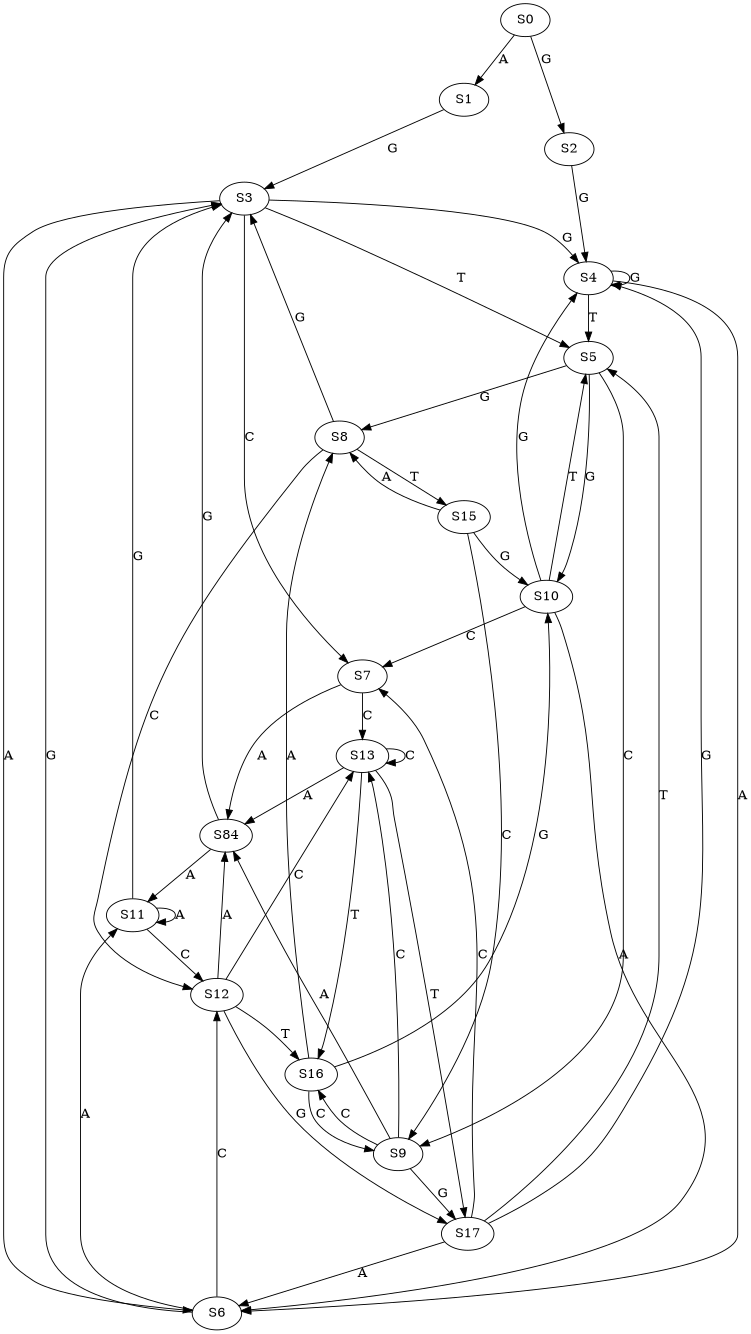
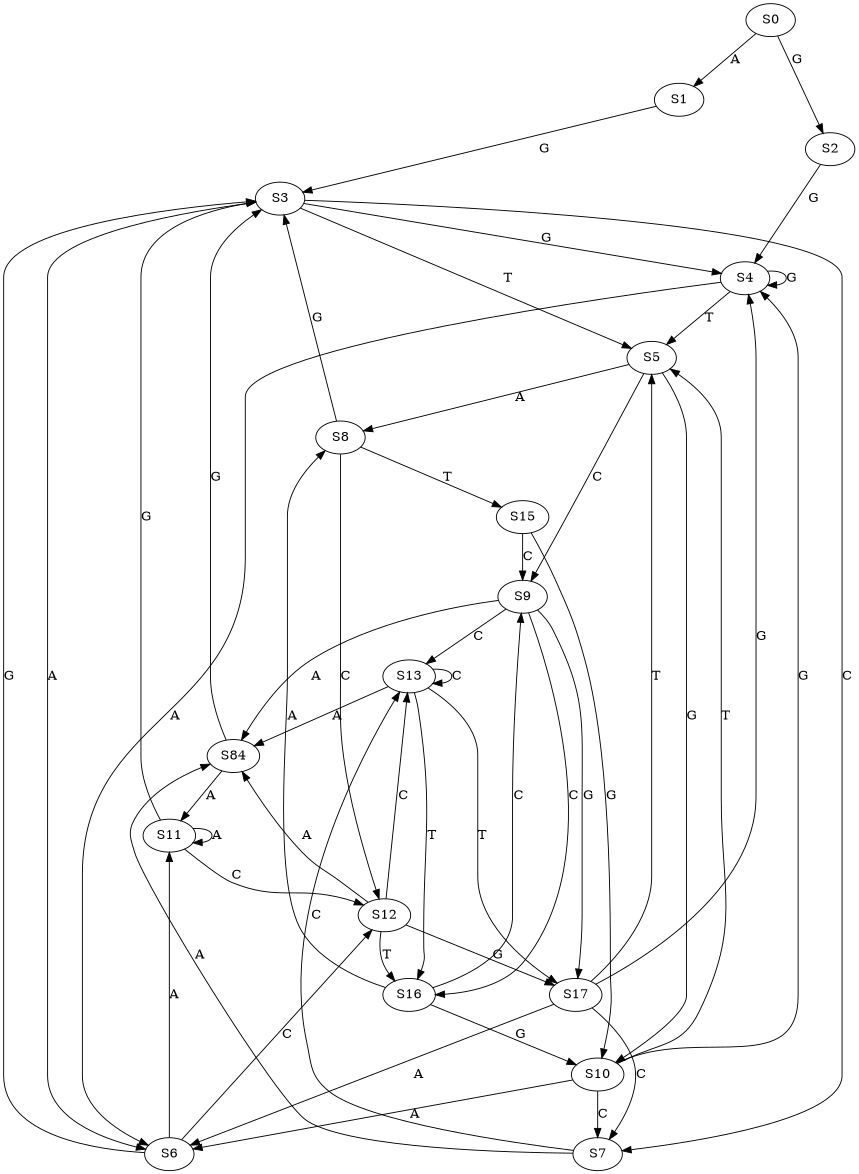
  strict digraph {
    S0
    S1
    S2
    S3
    S4
    S5
    S6
    S7
    S8
    S9
    S10
    S11
    S12
    S13
    n15 [label=S84]
    S15
    S16
    S17
    S0 -> S1 [label=A]
    S0 -> S2 [label=G]
    S1 -> S3 [label=G]
    S2 -> S4 [label=G]
    S3 -> S4 [label=G]
    S3 -> S5 [label=T]
    S3 -> S6 [label=A]
    S3 -> S7 [label=C]
    S4 -> S4 [label=G]
    S4 -> S5 [label=T]
    S4 -> S6 [label=A]
-   S5 -> S8 [label=G]
+   S5 -> S8 [label=A]
    S5 -> S9 [label=C]
    S5 -> S10 [label=G]
    S6 -> S3 [label=G]
    S6 -> S11 [label=A]
    S6 -> S12 [label=C]
    S7 -> S13 [label=C]
    S7 -> n15 [label=A]
    S8 -> S3 [label=G]
    S8 -> S12 [label=C]
    S8 -> S15 [label=T]
    S9 -> S13 [label=C]
    S9 -> n15 [label=A]
    S9 -> S16 [label=C]
    S9 -> S17 [label=G]
    S10 -> S4 [label=G]
    S10 -> S5 [label=T]
    S10 -> S6 [label=A]
    S10 -> S7 [label=C]
    S11 -> S3 [label=G]
    S11 -> S11 [label=A]
    S11 -> S12 [label=C]
    S12 -> S13 [label=C]
    S12 -> n15 [label=A]
    S12 -> S16 [label=T]
    S12 -> S17 [label=G]
    S13 -> S13 [label=C]
    S13 -> n15 [label=A]
    S13 -> S16 [label=T]
    S13 -> S17 [label=T]
    n15 -> S3 [label=G]
    n15 -> S11 [label=A]
-   S15 -> S8 [label=A]
    S15 -> S9 [label=C]
    S15 -> S10 [label=G]
    S16 -> S8 [label=A]
    S16 -> S9 [label=C]
    S16 -> S10 [label=G]
    S17 -> S4 [label=G]
    S17 -> S5 [label=T]
    S17 -> S6 [label=A]
    S17 -> S7 [label=C]
  }
